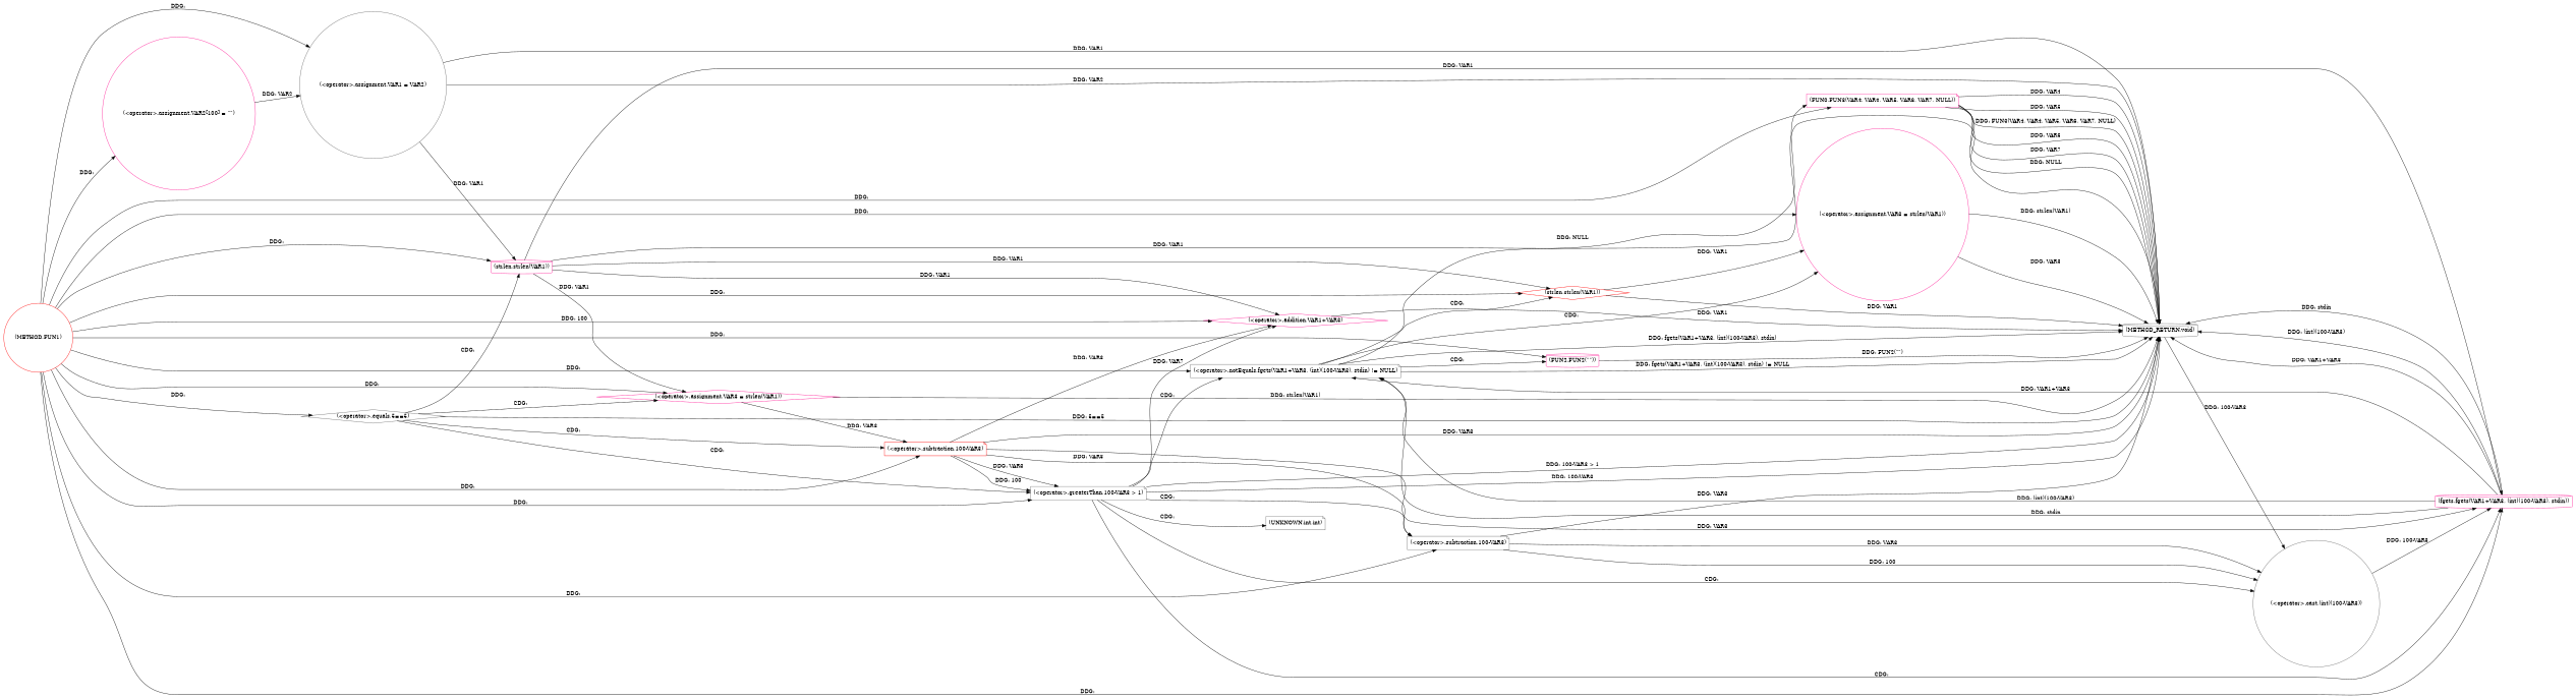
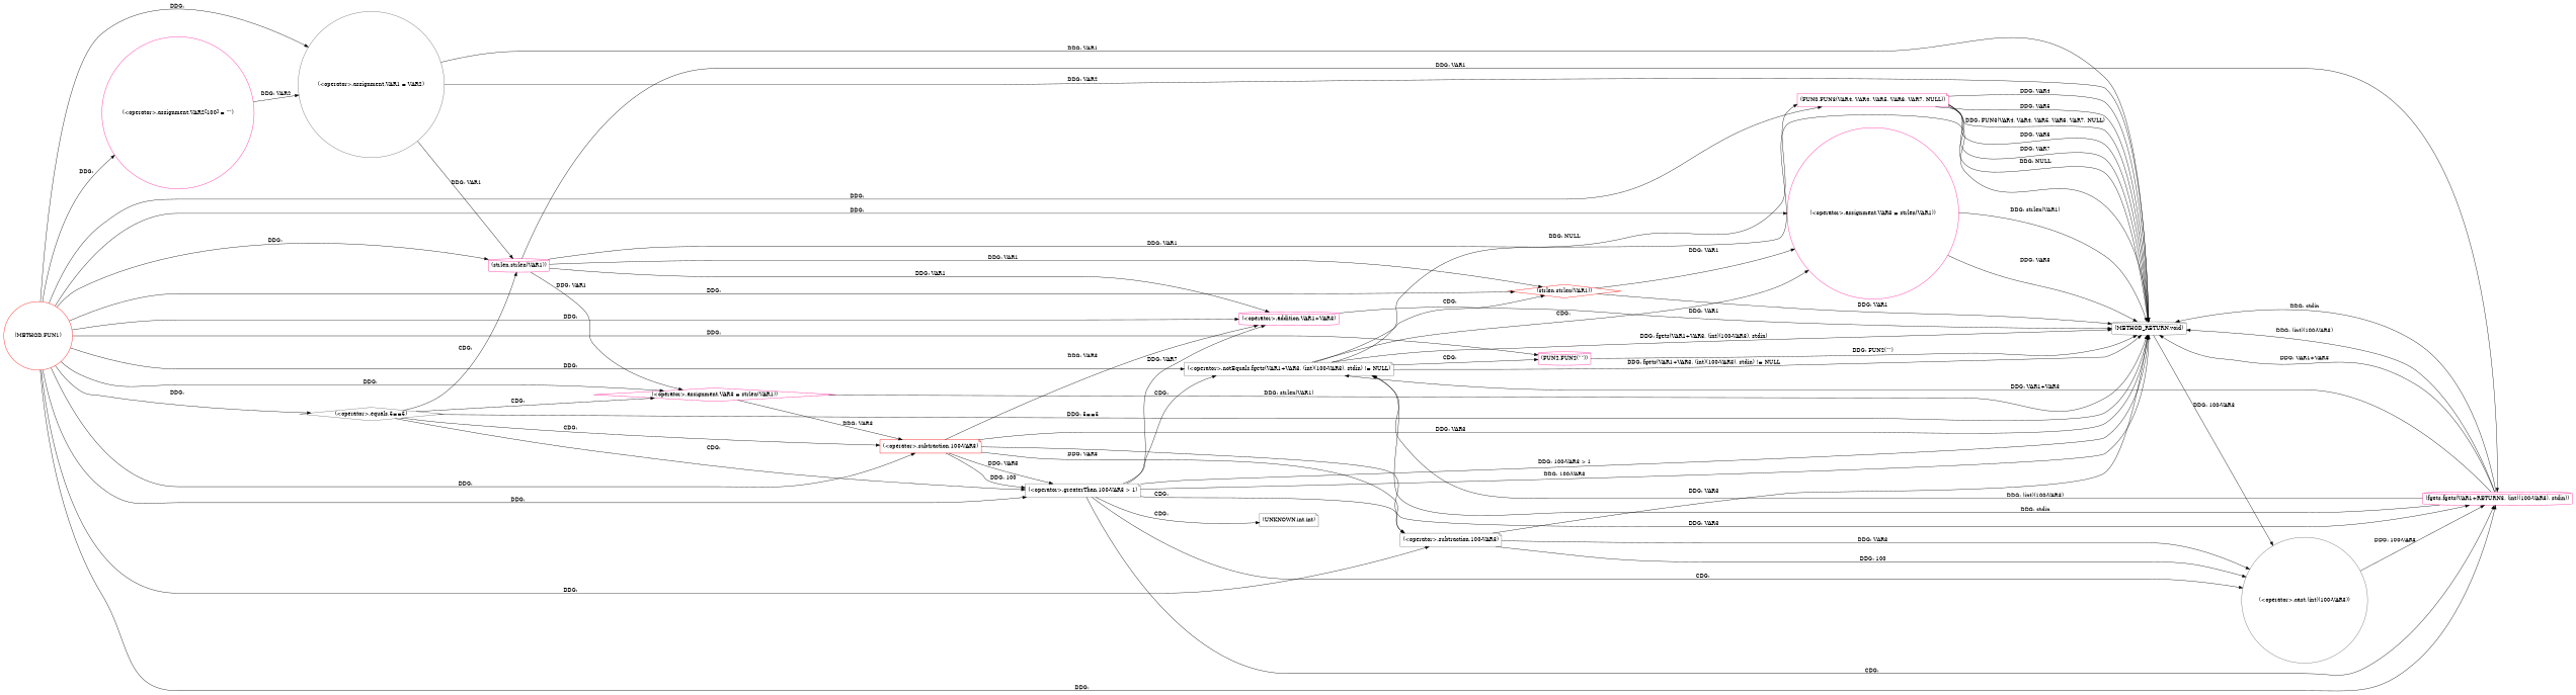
  digraph {
    rankdir=LR
    node [color=deeppink shape=note]
    n1 [color=red label="(METHOD,FUN1)" shape=circle]
    n2 [label="(<operator>.assignment,VAR2[100] = \"\")" shape=circle]
    n3 [color=gray40 label="(<operator>.assignment,VAR1 = VAR2)" shape=circle]
    n4 [color=gray40 label="(<operator>.equals,5==5)" shape=diamond]
    n5 [label="(<operator>.assignment,VAR3 = strlen(VAR1))" shape=diamond]
    n6 [label="(strlen,strlen(VAR1))" shape=cylinder]
    n7 [color=gray40 label="(<operator>.greaterThan,100-VAR3 > 1)"]
    n8 [color=red label="(<operator>.subtraction,100-VAR3)"]
    n9 [color=gray40 label="(<operator>.notEquals,fgets(VAR1+VAR3, (int)(100-VAR3), stdin) != NULL)"]
-   n10 [label="(fgets,fgets(VAR1+VAR3, (int)(100-VAR3), stdin))" shape=cylinder]
-   n11 [label="(<operator>.addition,VAR1+VAR3)" shape=diamond]
+   n10 [label="(fgets,fgets(VAR1+RETURN3, (int)(100-VAR3), stdin))" shape=cylinder]
+   n11 [label="(<operator>.addition,VAR1+VAR3)" shape=cylinder]
    n12 [color=gray40 label="(<operator>.subtraction,100-VAR3)"]
    n13 [label="(<operator>.assignment,VAR3 = strlen(VAR1))" shape=circle]
    n14 [color=red label="(strlen,strlen(VAR1))" shape=diamond]
    n15 [label="(FUN2,FUN2(\"\"))" shape=cylinder]
    n16 [label="(FUN0,FUN3(VAR4, VAR4, VAR5, VAR6, VAR7, NULL))"]
    n17 [color=gray40 label="(METHOD_RETURN,void)" shape=cylinder]
    n18 [color=gray40 label="(<operator>.cast,(int)(100-VAR3))" shape=circle]
    n19 [color=gray40 label="(UNKNOWN,int,int)"]
    n1 -> n2 [label="DDG: "]
    n1 -> n3 [label="DDG: "]
    n1 -> n4 [label="DDG: "]
    n1 -> n5 [label="DDG: "]
    n1 -> n6 [label="DDG: "]
    n1 -> n7 [label="DDG: "]
    n1 -> n8 [label="DDG: "]
    n1 -> n9 [label="DDG: "]
    n1 -> n10 [label="DDG: "]
-   n1 -> n11 [label="DDG: 100"]
+   n1 -> n11 [label="DDG: "]
    n1 -> n12 [label="DDG: "]
    n1 -> n13 [label="DDG: "]
    n1 -> n14 [label="DDG: "]
    n1 -> n15 [label="DDG: "]
    n1 -> n16 [label="DDG: "]
    n2 -> n3 [label="DDG: VAR2"]
    n3 -> n6 [label="DDG: VAR1"]
    n3 -> n17 [label="DDG: VAR1"]
    n3 -> n17 [label="DDG: VAR2"]
    n4 -> n5 [label="CDG: "]
    n4 -> n6 [label="CDG: "]
    n4 -> n7 [label="CDG: "]
    n4 -> n8 [label="CDG: "]
    n4 -> n17 [label="DDG: 5==5"]
    n5 -> n8 [label="DDG: VAR3"]
    n5 -> n17 [label="DDG: strlen(VAR1)"]
    n6 -> n5 [label="DDG: VAR1"]
    n6 -> n10 [label="DDG: VAR1"]
    n6 -> n11 [label="DDG: VAR1"]
    n6 -> n14 [label="DDG: VAR1"]
    n6 -> n17 [label="DDG: VAR1"]
    n7 -> n9 [label="CDG: "]
    n7 -> n10 [label="CDG: "]
    n7 -> n11 [label="DDG: VAR7"]
    n7 -> n12 [label="CDG: "]
    n7 -> n17 [label="DDG: 100-VAR3"]
    n7 -> n17 [label="DDG: 100-VAR3 > 1"]
    n7 -> n18 [label="CDG: "]
    n7 -> n19 [label="CDG: "]
    n8 -> n7 [label="DDG: 100"]
    n8 -> n7 [label="DDG: VAR3"]
    n8 -> n10 [label="DDG: VAR3"]
    n8 -> n11 [label="DDG: VAR3"]
    n8 -> n12 [label="DDG: VAR3"]
    n8 -> n17 [label="DDG: VAR3"]
    n9 -> n13 [label="CDG: "]
    n9 -> n14 [label="CDG: "]
    n9 -> n15 [label="CDG: "]
    n9 -> n16 [label="DDG: NULL"]
    n9 -> n17 [label="DDG: fgets(VAR1+VAR3, (int)(100-VAR3), stdin)"]
    n9 -> n17 [label="DDG: fgets(VAR1+VAR3, (int)(100-VAR3), stdin) != NULL"]
    n10 -> n9 [label="DDG: VAR1+VAR3"]
    n10 -> n9 [label="DDG: (int)(100-VAR3)"]
    n10 -> n9 [label="DDG: stdin"]
    n10 -> n17 [label="DDG: VAR1+VAR3"]
    n10 -> n17 [label="DDG: stdin"]
    n10 -> n17 [label="DDG: (int)(100-VAR3)"]
    n11 -> n17 [label="DDG: VAR1"]
    n12 -> n17 [label="DDG: VAR3"]
    n12 -> n18 [label="DDG: 100"]
    n12 -> n18 [label="DDG: VAR3"]
    n13 -> n17 [label="DDG: strlen(VAR1)"]
    n13 -> n17 [label="DDG: VAR3"]
    n14 -> n13 [label="DDG: VAR1"]
    n14 -> n17 [label="DDG: VAR1"]
    n15 -> n17 [label="DDG: FUN2(\"\")"]
    n16 -> n17 [label="DDG: NULL"]
    n16 -> n17 [label="DDG: VAR4"]
    n16 -> n17 [label="DDG: VAR5"]
    n16 -> n17 [label="DDG: FUN3(VAR4, VAR4, VAR5, VAR6, VAR7, NULL)"]
    n16 -> n17 [label="DDG: VAR6"]
    n16 -> n17 [label="DDG: VAR7"]
    n17 -> n18 [label="DDG: 100-VAR3"]
    n18 -> n10 [label="DDG: 100-VAR3"]
  }
